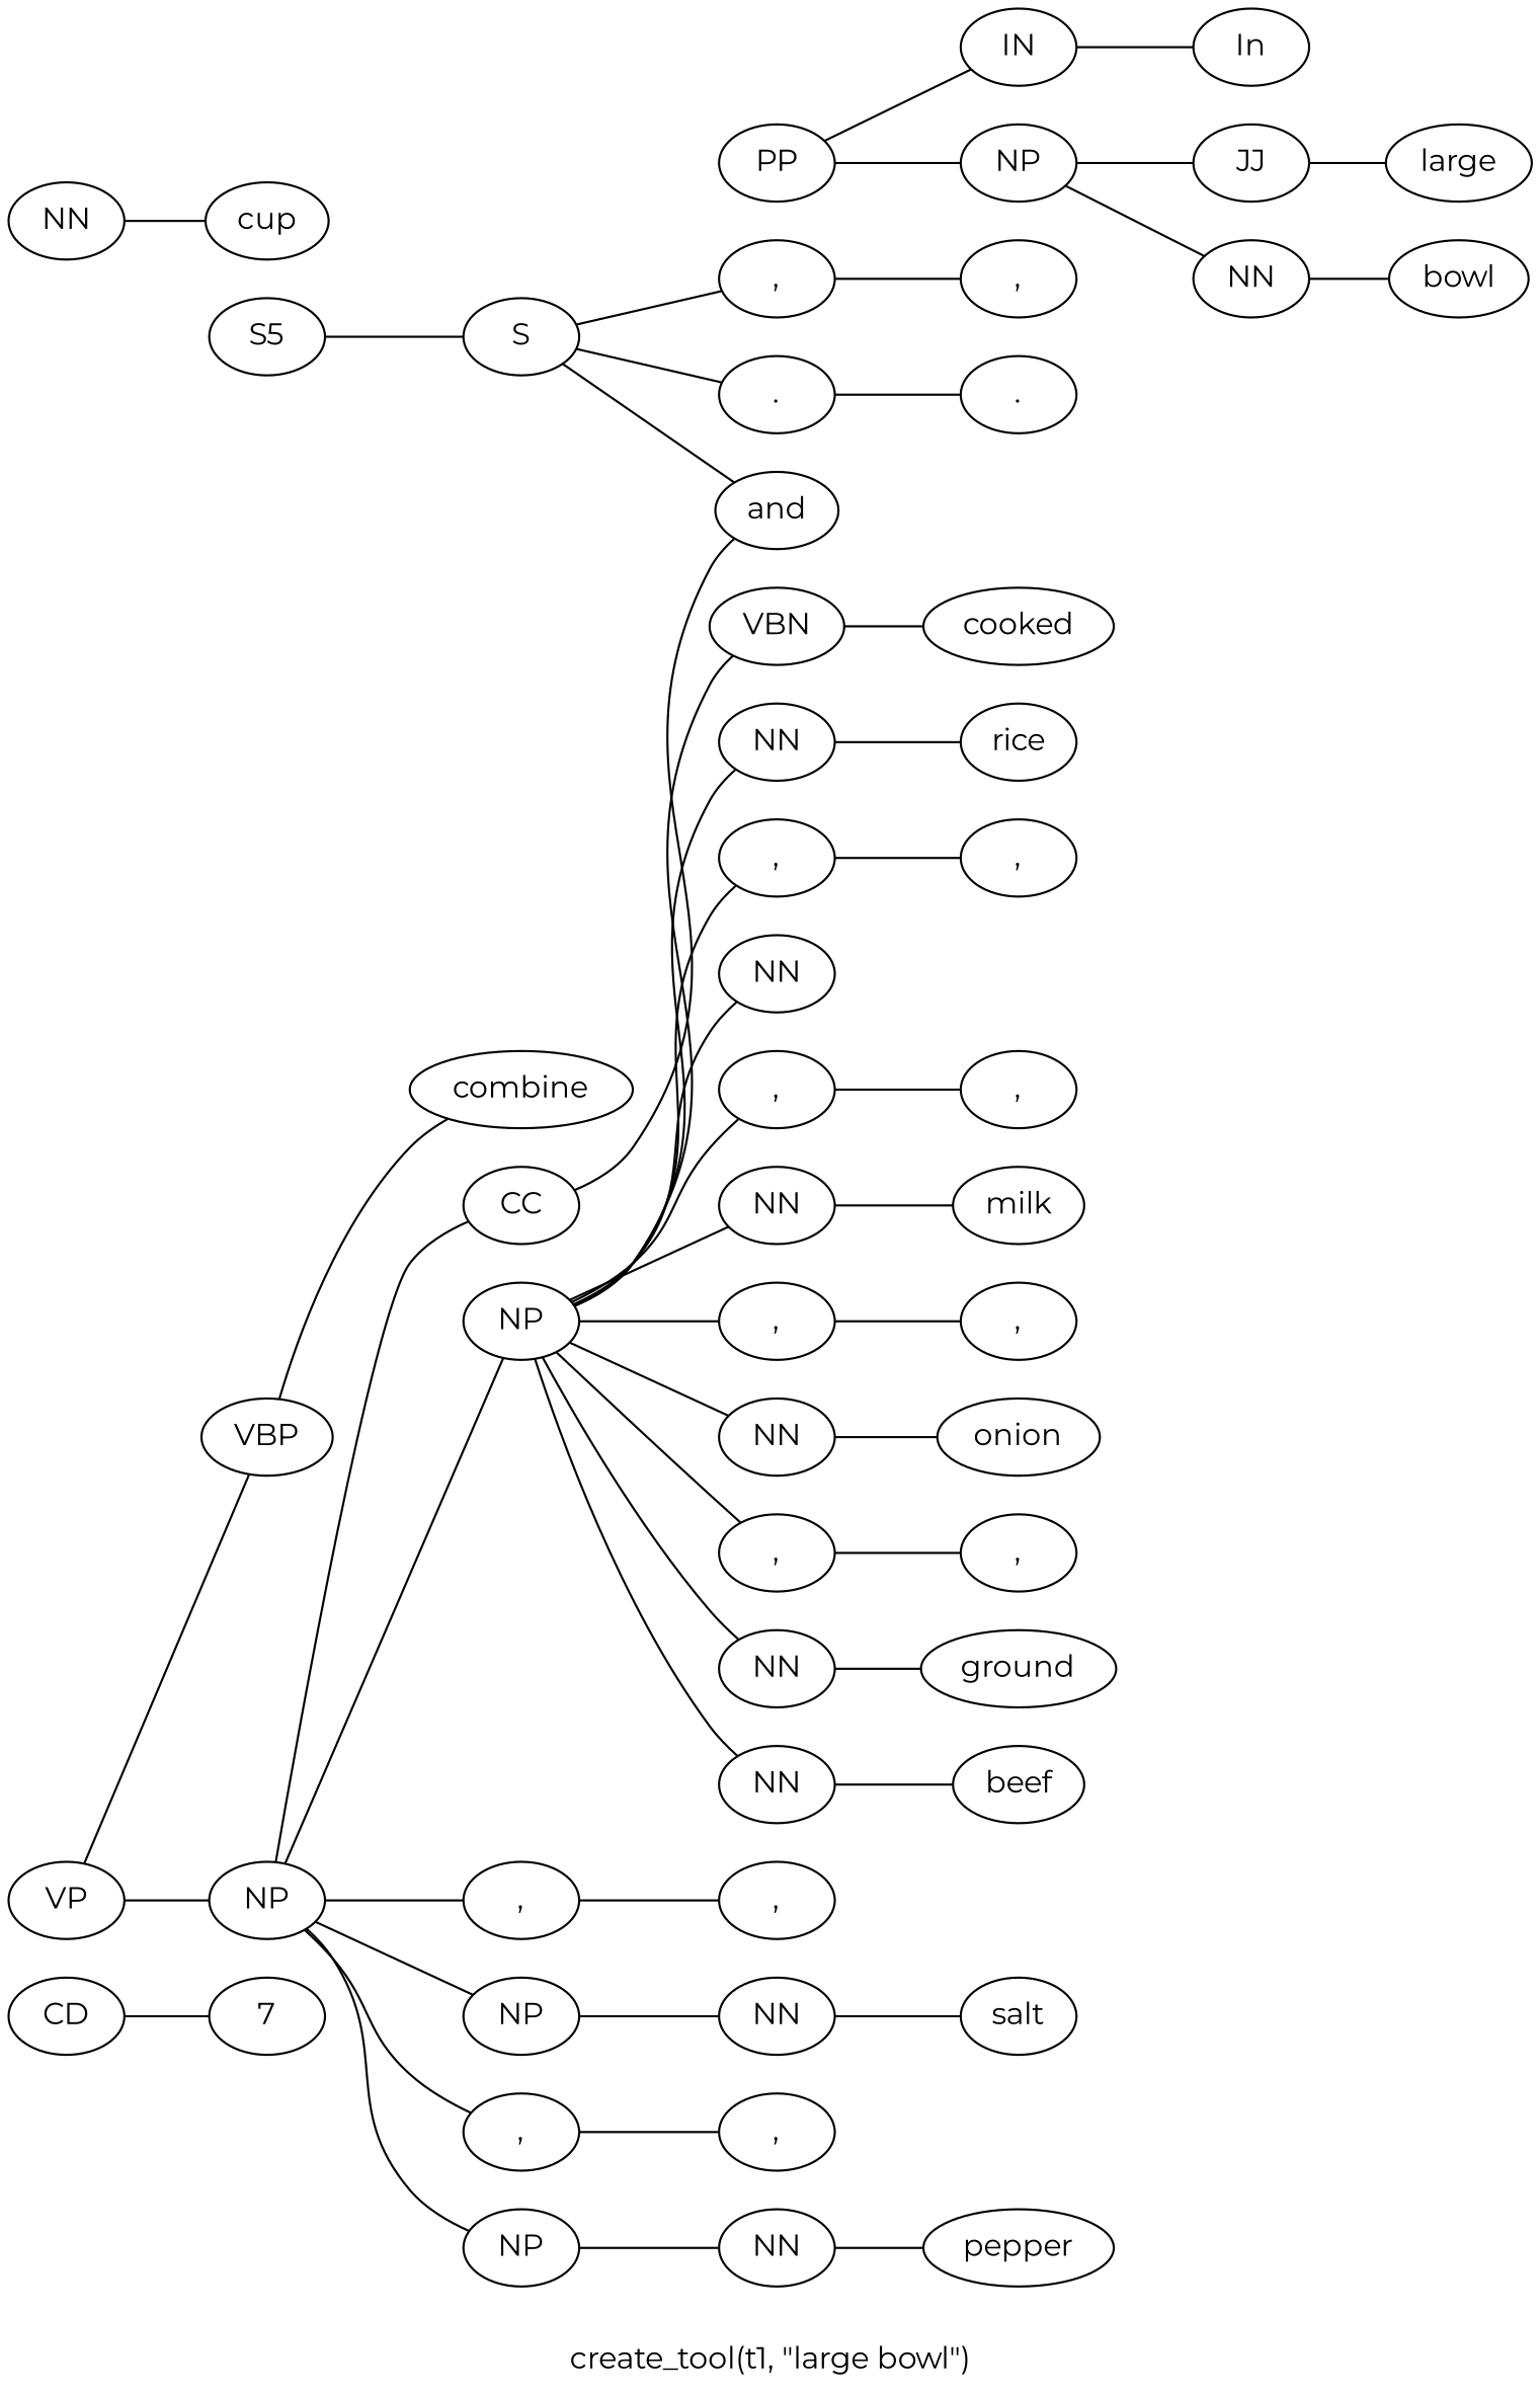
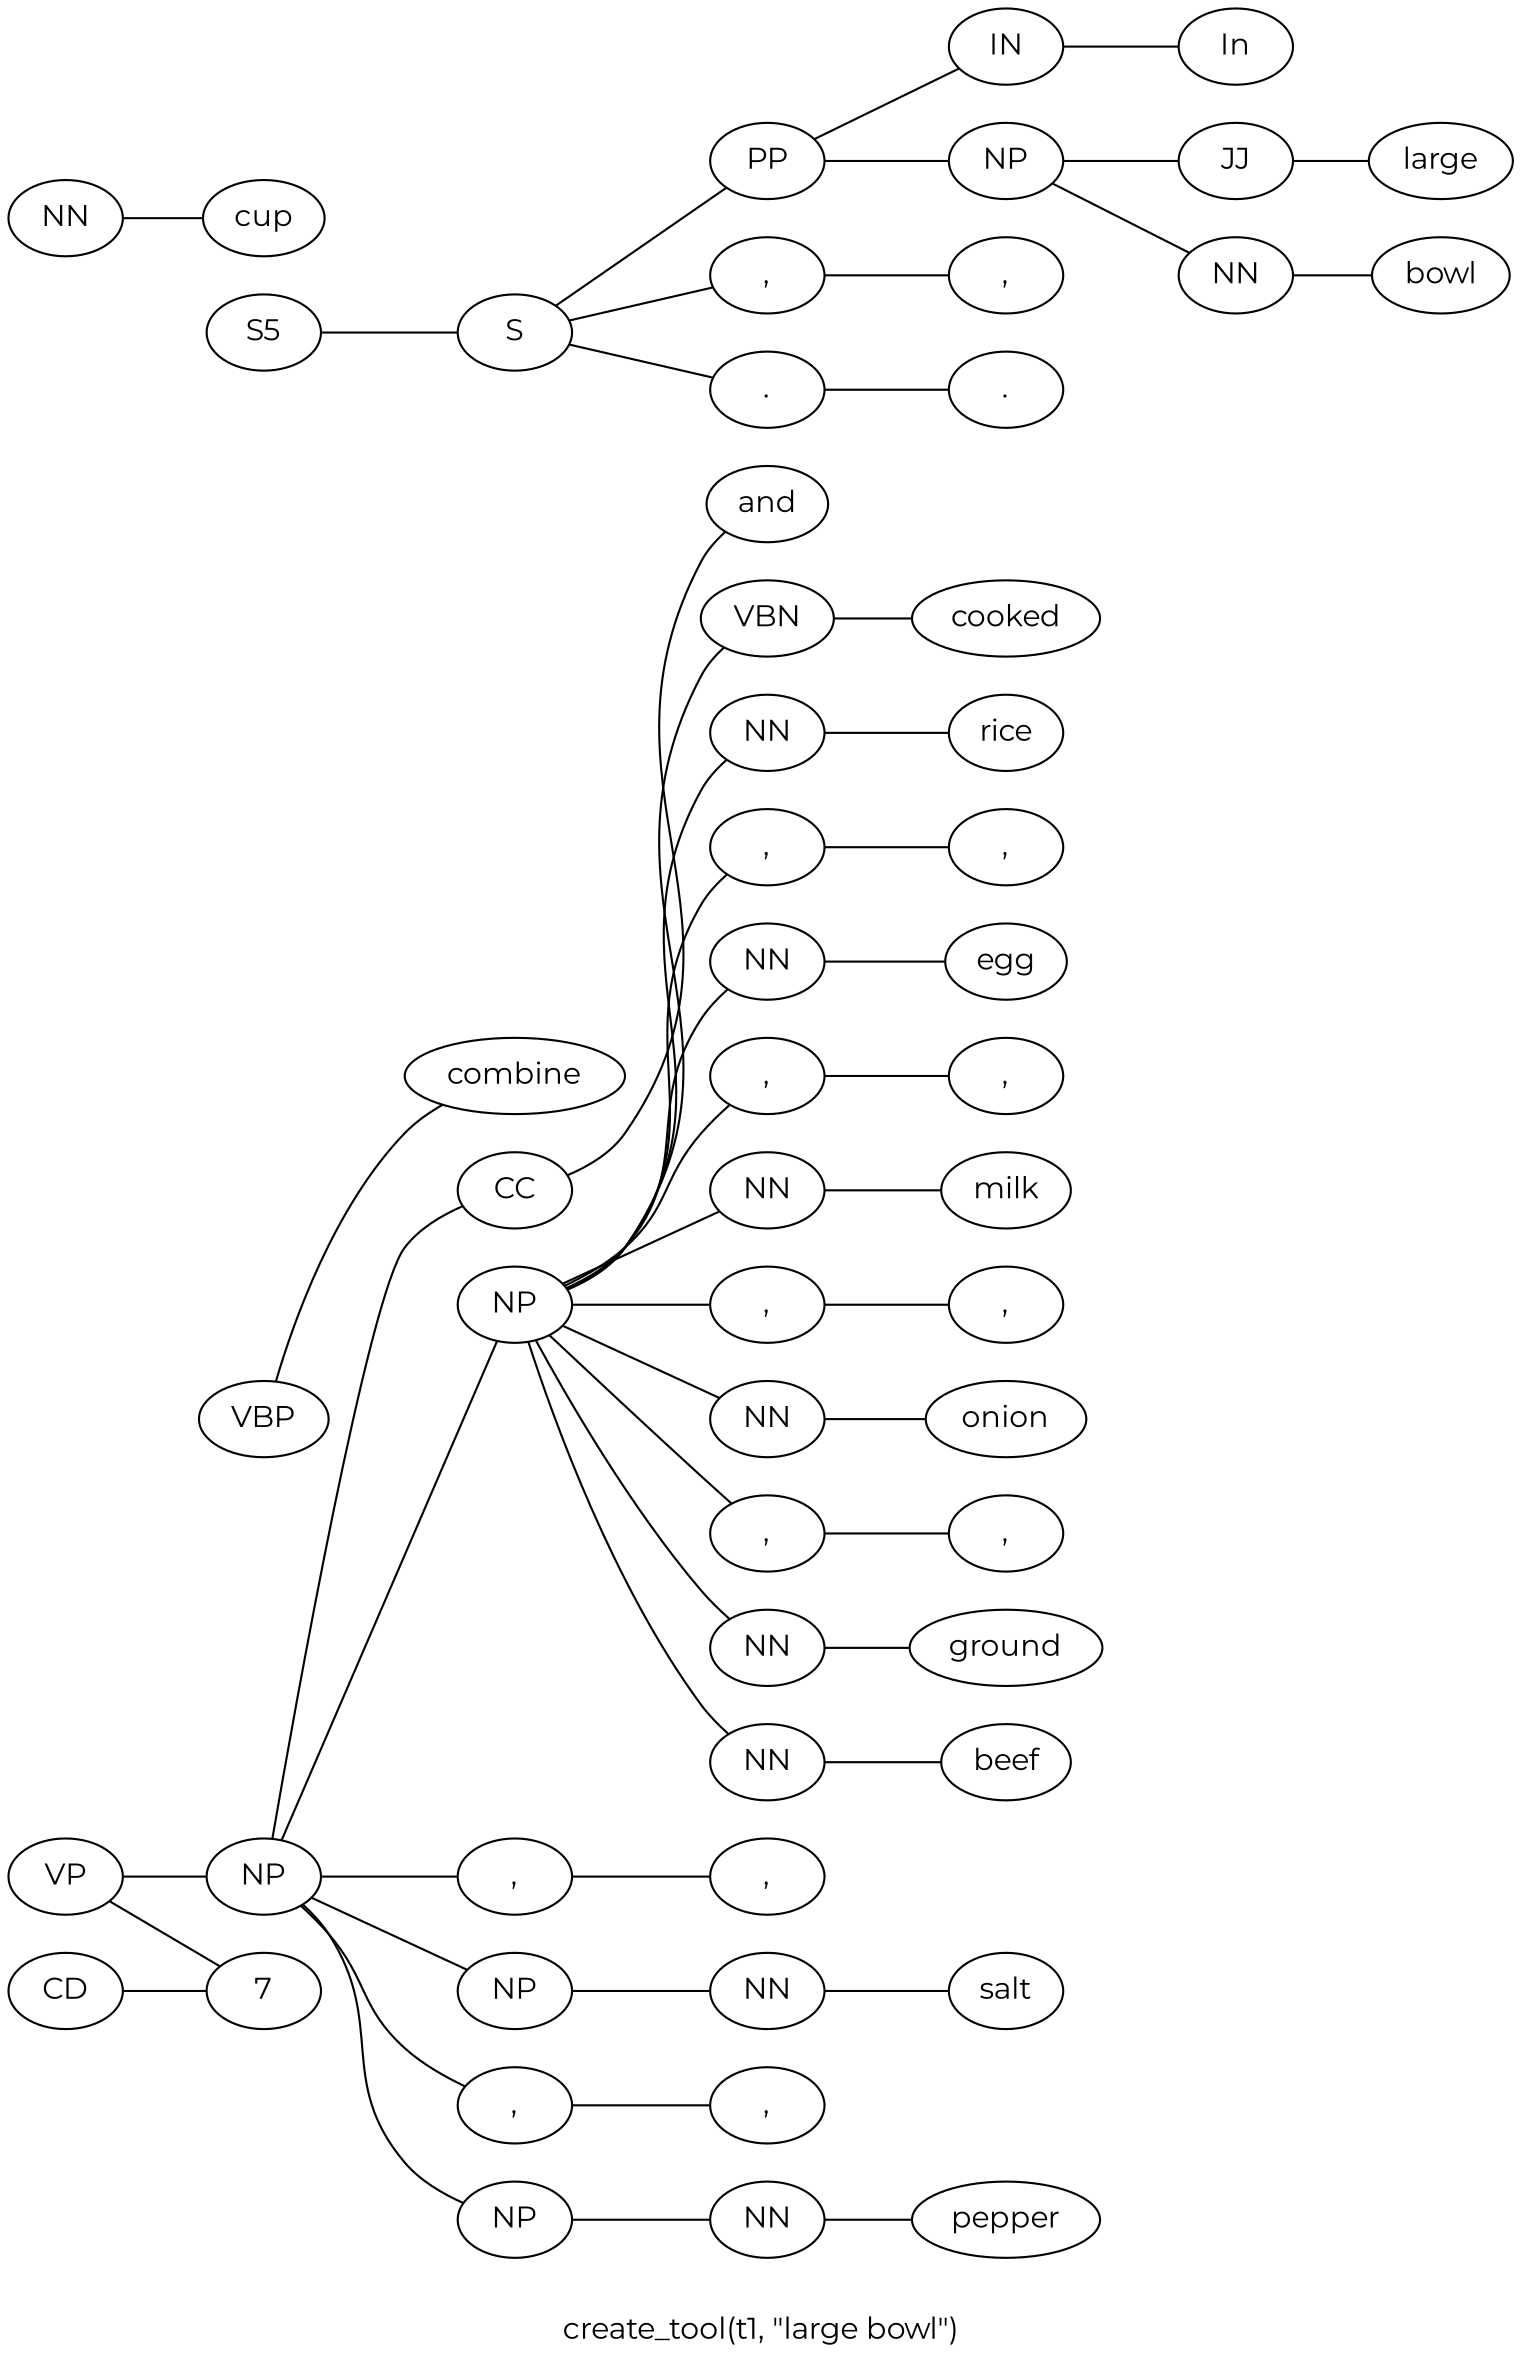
  graph {
    fontname=Montserrat
    label="create_tool(t1, \"large bowl\")"
    rankdir=LR
    node [fontname=Montserrat]
    edge [fontname=Montserrat]
    n1 [label=S5]
    n2 [label=S]
    n3 [label=PP]
    n4 [label=","]
    n5 [label="."]
    n6 [label=IN]
    n7 [label=NP]
    n8 [label=","]
    n9 [label=VP]
    n10 [label=VBP]
    n11 [label=NP]
    n12 [label="."]
    n13 [label=In]
    n14 [label=JJ]
    n15 [label=NN]
    n16 [label=large]
    n17 [label=bowl]
    n18 [label=combine]
    n19 [label=NP]
    n20 [label=","]
    n21 [label=NP]
    n22 [label=","]
    n23 [label=CC]
    n24 [label=NP]
    n25 [label=VBN]
    n26 [label=NN]
    n27 [label=","]
    n28 [label=NN]
    n29 [label=","]
    n30 [label=NN]
    n31 [label=","]
    n32 [label=NN]
    n33 [label=","]
    n34 [label=NN]
    n35 [label=NN]
    n36 [label=","]
    n37 [label=NN]
    n38 [label=","]
    n39 [label=and]
    n40 [label=NN]
    n41 [label=cooked]
    n42 [label=rice]
    n43 [label=","]
+   n44 [label=egg]
    n45 [label=","]
    n46 [label=milk]
    n47 [label=","]
    n48 [label=onion]
    n49 [label=","]
    n50 [label=ground]
    n51 [label=beef]
    n52 [label=CD]
    n53 [label=7]
    n54 [label=NN]
    n55 [label=cup]
    n56 [label=salt]
    n57 [label=pepper]
    n1 -- n2
-   n2 -- n39
+   n2 -- n3
    n2 -- n4
    n2 -- n5
    n3 -- n6
    n3 -- n7
    n4 -- n8
    n5 -- n12
    n6 -- n13
    n7 -- n14
    n7 -- n15
-   n9 -- n10
+   n9 -- n53
    n9 -- n11
    n10 -- n18
    n11 -- n19
    n11 -- n20
    n11 -- n21
    n11 -- n22
    n11 -- n23
    n11 -- n24
    n14 -- n16
    n15 -- n17
    n19 -- n25
    n19 -- n26
    n19 -- n27
    n19 -- n28
    n19 -- n29
    n19 -- n30
    n19 -- n31
    n19 -- n32
    n19 -- n33
    n19 -- n34
    n19 -- n35
    n20 -- n36
    n21 -- n37
    n22 -- n38
    n23 -- n39
    n24 -- n40
    n25 -- n41
    n26 -- n42
    n27 -- n43
+   n28 -- n44
    n29 -- n45
    n30 -- n46
    n31 -- n47
    n32 -- n48
    n33 -- n49
    n34 -- n50
    n35 -- n51
    n37 -- n56
    n40 -- n57
    n52 -- n53
    n54 -- n55
  }
